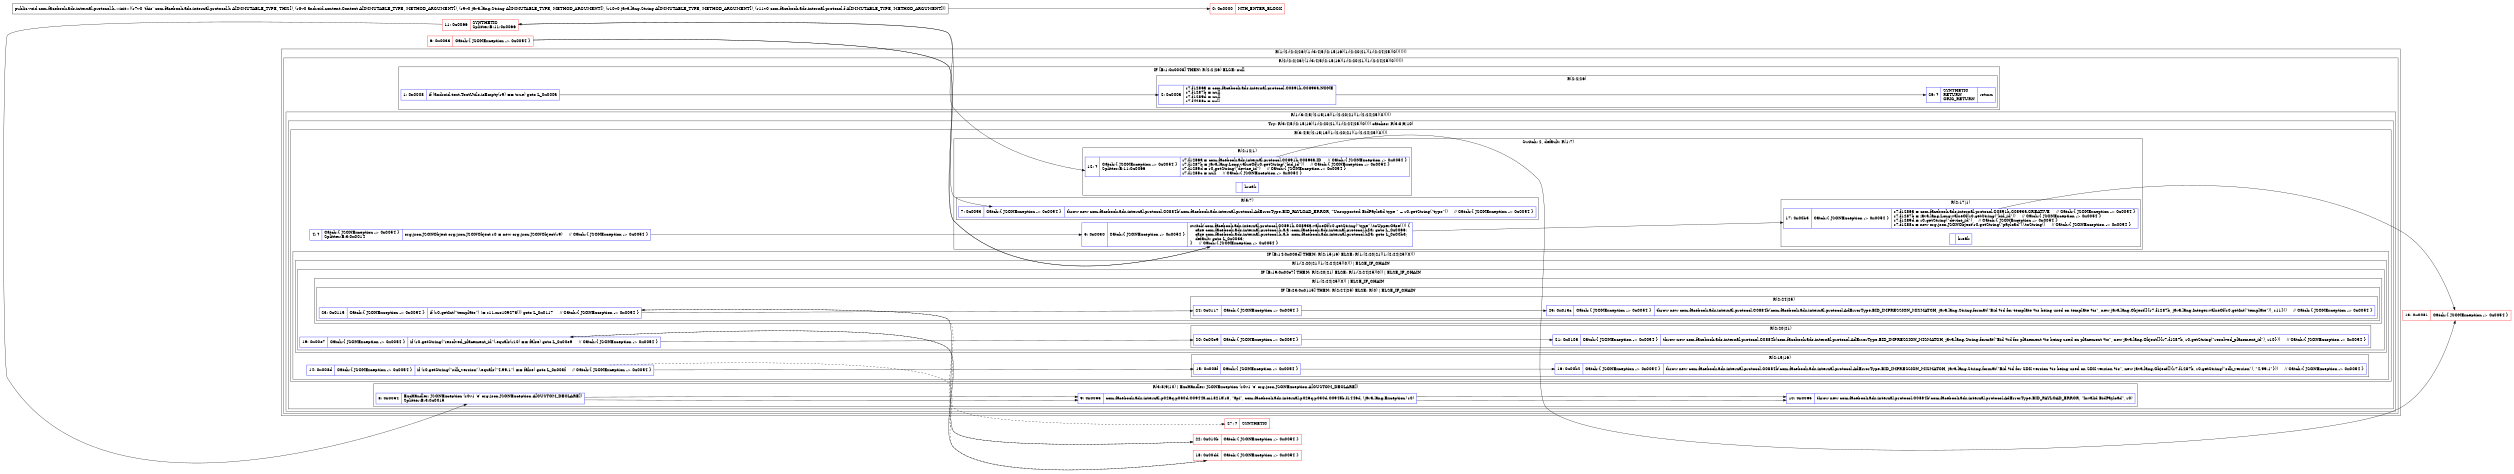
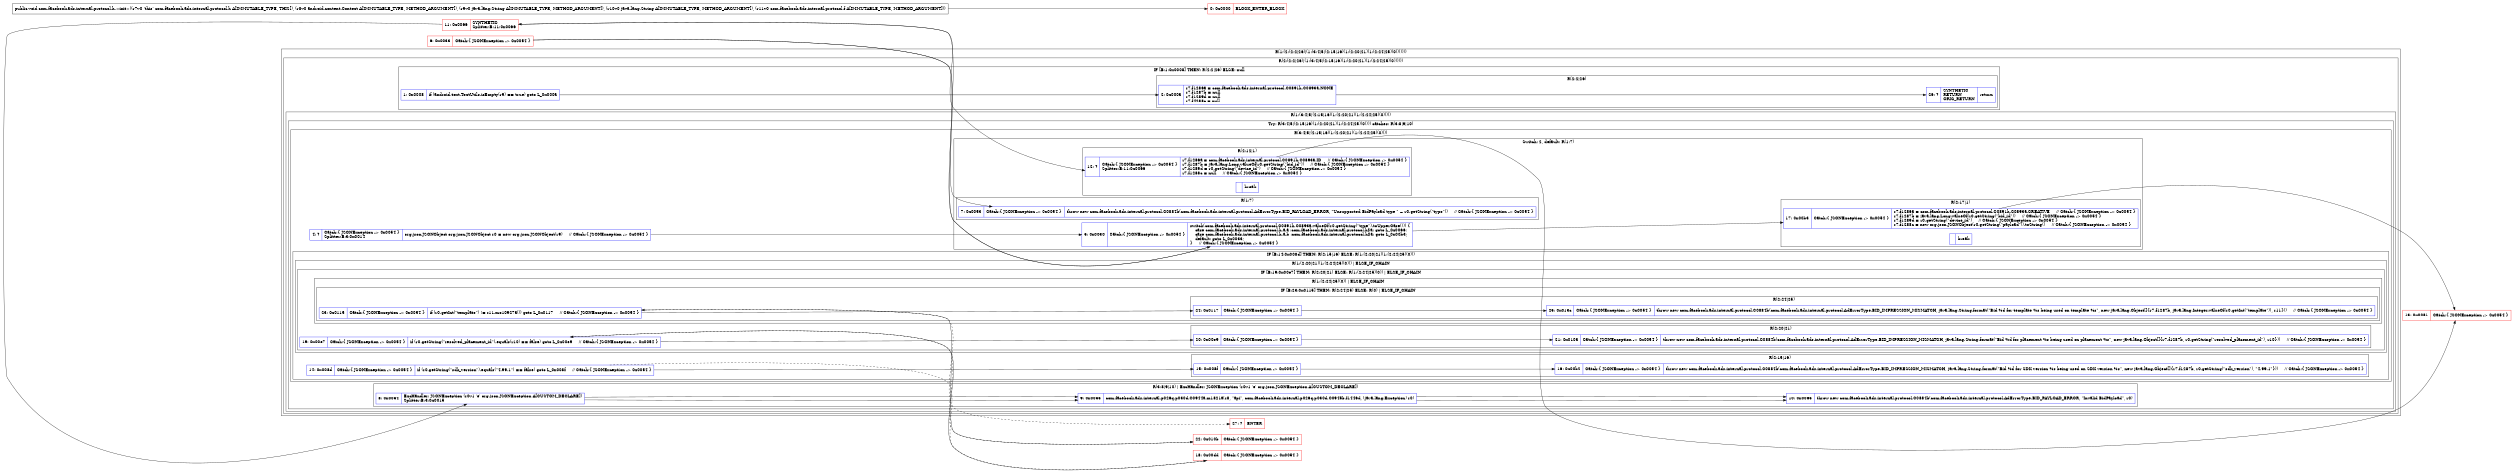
  digraph {
    rankdir=LR
    node [color=blue shape=record]
    n1 [label="{2\:\ 0x000a|r7.f1286a = com.facebook.ads.internal.protocol.C0891h.C0893a.NONE\lr7.f1287b = null\lr7.f1289d = null\lr7.f4288c = null\l}"]
    n2 [label="{26\:\ ?|SYNTHETIC\lRETURN\lORIG_RETURN\l|return\l}"]
    n3 [label="{1\:\ 0x0008|if (android.text.TextUtils.isEmpty(r9) == true) goto L_0x000a\l}"]
    n4 [label="{12\:\ ?|Catch:\{ JSONException \-\> 0x0054 \}\lSplitter:B:11:0x0066\l|r7.f1286a = com.facebook.ads.internal.protocol.C0891h.C0893a.ID     \/\/ Catch:\{ JSONException \-\> 0x0054 \}\lr7.f1287b = java.lang.Long.valueOf(r0.getString(\"bid_id\"))     \/\/ Catch:\{ JSONException \-\> 0x0054 \}\lr7.f1289d = r0.getString(\"device_id\")     \/\/ Catch:\{ JSONException \-\> 0x0054 \}\lr7.f1288c = null     \/\/ Catch:\{ JSONException \-\> 0x0054 \}\l}"]
    n5 [label="{|break\l}"]
    n6 [label="{17\:\ 0x00b3|Catch:\{ JSONException \-\> 0x0054 \}\l|r7.f1286a = com.facebook.ads.internal.protocol.C0891h.C0893a.CREATIVE     \/\/ Catch:\{ JSONException \-\> 0x0054 \}\lr7.f1287b = java.lang.Long.valueOf(r0.getString(\"bid_id\"))     \/\/ Catch:\{ JSONException \-\> 0x0054 \}\lr7.f1289d = r0.getString(\"device_id\")     \/\/ Catch:\{ JSONException \-\> 0x0054 \}\lr7.f1288c = new org.json.JSONObject(r0.getString(\"payload\")).toString()     \/\/ Catch:\{ JSONException \-\> 0x0054 \}\l}"]
    n7 [label="{|break\l}"]
    n8 [label="{7\:\ 0x0053|Catch:\{ JSONException \-\> 0x0054 \}\l|throw new com.facebook.ads.internal.protocol.C0884b(com.facebook.ads.internal.protocol.AdErrorType.BID_PAYLOAD_ERROR, \"Unsupported BidPayload type \" + r0.getString(\"type\"))     \/\/ Catch:\{ JSONException \-\> 0x0054 \}\l}"]
    n9 [label="{5\:\ 0x0030|Catch:\{ JSONException \-\> 0x0054 \}\l|switch(com.facebook.ads.internal.protocol.C0891h.C0893a.valueOf(r0.getString(\"type\").toUpperCase())) \{\l    case com.facebook.ads.internal.protocol.h.a.a :com.facebook.ads.internal.protocol.h$a: goto L_0x0066;\l    case com.facebook.ads.internal.protocol.h.a.b :com.facebook.ads.internal.protocol.h$a: goto L_0x00b3;\l    default: goto L_0x0033;\l\}     \/\/ Catch:\{ JSONException \-\> 0x0054 \}\l}"]
    n10 [label="{15\:\ 0x008f|Catch:\{ JSONException \-\> 0x0054 \}\l}"]
    n11 [label="{16\:\ 0x00b2|Catch:\{ JSONException \-\> 0x0054 \}\l|throw new com.facebook.ads.internal.protocol.C0884b(com.facebook.ads.internal.protocol.AdErrorType.BID_IMPRESSION_MISMATCH, java.lang.String.format(\"Bid %d for SDK version %s being used on SDK version %s\", new java.lang.Object[]\{r7.f1287b, r0.getString(\"sdk_version\"), \"4.99.1\"\}))     \/\/ Catch:\{ JSONException \-\> 0x0054 \}\l}"]
    n12 [label="{20\:\ 0x00e9|Catch:\{ JSONException \-\> 0x0054 \}\l}"]
    n13 [label="{21\:\ 0x010a|Catch:\{ JSONException \-\> 0x0054 \}\l|throw new com.facebook.ads.internal.protocol.C0884b(com.facebook.ads.internal.protocol.AdErrorType.BID_IMPRESSION_MISMATCH, java.lang.String.format(\"Bid %d for placement %s being used on placement %s\", new java.lang.Object[]\{r7.f1287b, r0.getString(\"resolved_placement_id\"), r10\}))     \/\/ Catch:\{ JSONException \-\> 0x0054 \}\l}"]
    n14 [label="{24\:\ 0x0117|Catch:\{ JSONException \-\> 0x0054 \}\l}"]
    n15 [label="{25\:\ 0x013c|Catch:\{ JSONException \-\> 0x0054 \}\l|throw new com.facebook.ads.internal.protocol.C0884b(com.facebook.ads.internal.protocol.AdErrorType.BID_IMPRESSION_MISMATCH, java.lang.String.format(\"Bid %d for template %s being used on template %s\", new java.lang.Object[]\{r7.f1287b, java.lang.Integer.valueOf(r0.getInt(\"template\")), r11\}))     \/\/ Catch:\{ JSONException \-\> 0x0054 \}\l}"]
    n16 [label="{23\:\ 0x0115|Catch:\{ JSONException \-\> 0x0054 \}\l|if (r0.getInt(\"template\") != r11.mo10927a()) goto L_0x0117     \/\/ Catch:\{ JSONException \-\> 0x0054 \}\l}"]
    n17 [label="{19\:\ 0x00e7|Catch:\{ JSONException \-\> 0x0054 \}\l|if (r0.getString(\"resolved_placement_id\").equals(r10) == false) goto L_0x00e9     \/\/ Catch:\{ JSONException \-\> 0x0054 \}\l}"]
    n18 [label="{14\:\ 0x008d|Catch:\{ JSONException \-\> 0x0054 \}\l|if (r0.getString(\"sdk_version\").equals(\"4.99.1\") == false) goto L_0x008f     \/\/ Catch:\{ JSONException \-\> 0x0054 \}\l}"]
    n19 [label="{4\:\ ?|Catch:\{ JSONException \-\> 0x0054 \}\lSplitter:B:3:0x0014\l|org.json.JSONObject org.json.JSONObject r0 = new org.json.JSONObject(r9)     \/\/ Catch:\{ JSONException \-\> 0x0054 \}\l}"]
    n20 [label="{8\:\ 0x0054|ExcHandler: JSONException (r0v1 'e' org.json.JSONException A[CUSTOM_DECLARE])\lSplitter:B:3:0x0015\l}"]
    n21 [label="{9\:\ 0x0055|com.facebook.ads.internal.p026q.p030d.C0944a.m1821a(r8, \"api\", com.facebook.ads.internal.p026q.p030d.C0945b.f1446d, (java.lang.Exception) r0)\l}"]
    n22 [label="{10\:\ 0x0065|throw new com.facebook.ads.internal.protocol.C0884b(com.facebook.ads.internal.protocol.AdErrorType.BID_PAYLOAD_ERROR, \"Invalid BidPayload\", r0)\l}"]
    n23 [color=red label="{13\:\ 0x0081|Catch:\{ JSONException \-\> 0x0054 \}\l}"]
    n24 [color=red label="{11\:\ 0x0066|SYNTHETIC\lSplitter:B:11:0x0066\l}"]
-   n25 [color=red label="{27\:\ ?|SYNTHETIC\l}"]
+   n25 [color=red label="{27\:\ ?|ENTER\l}"]
    n26 [color=red label="{22\:\ 0x010b|Catch:\{ JSONException \-\> 0x0054 \}\l}"]
    n27 [color=red label="{18\:\ 0x00dd|Catch:\{ JSONException \-\> 0x0054 \}\l}"]
    n28 [color=red label="{6\:\ 0x0033|Catch:\{ JSONException \-\> 0x0054 \}\l}"]
-   n29 [color=red label="{0\:\ 0x0000|MTH_ENTER_BLOCK\l}"]
+   n29 [color=red label="{0\:\ 0x0000|BLOCK_ENTER_BLOCK\l}"]
    n30 [label="{public void com.facebook.ads.internal.protocol.h.\<init\>((r7v0 'this' com.facebook.ads.internal.protocol.h A[IMMUTABLE_TYPE, THIS]), (r8v0 android.content.Context A[IMMUTABLE_TYPE, METHOD_ARGUMENT]), (r9v0 java.lang.String A[IMMUTABLE_TYPE, METHOD_ARGUMENT]), (r10v0 java.lang.String A[IMMUTABLE_TYPE, METHOD_ARGUMENT]), (r11v0 com.facebook.ads.internal.protocol.f A[IMMUTABLE_TYPE, METHOD_ARGUMENT])) }" color=""]
    subgraph cluster_1 {
      label="R(1:(2:(2:2|26)|(1:(3:4|5|(2:15|16)(1:(2:20|21)(1:(2:24|25)(0)))))))"
      subgraph cluster_2 {
        label="R(2:(2:2|26)|(1:(3:4|5|(2:15|16)(1:(2:20|21)(1:(2:24|25)(0))))))"
        subgraph cluster_3 {
          label="IF [B:1:0x0008] THEN: R(2:2|26) ELSE: null"
          n3
          subgraph cluster_4 {
            label="R(2:2|26)"
            n1
            n2
          }
        }
        subgraph cluster_5 {
          label="R(1:(3:4|5|(2:15|16)(1:(2:20|21)(1:(2:24|25)(0)))))"
          subgraph cluster_6 {
            label="Try: R(3:4|5|(2:15|16)(1:(2:20|21)(1:(2:24|25)(0)))) catches: R(3:8|9|10)"
            subgraph cluster_7 {
              label="R(3:4|5|(2:15|16)(1:(2:20|21)(1:(2:24|25)(0))))"
              n19
              subgraph cluster_8 {
                label="Switch: 2, default: R(1:7)"
                n9
                subgraph cluster_9 {
                  label="R(2:12|1)"
                  n4
                  n5
                }
                subgraph cluster_10 {
                  label="R(2:17|1)"
                  n6
                  n7
                }
                subgraph cluster_11 {
-                 label="R(5:7)"
+                 label="R(1:7)"
                  n8
                }
              }
              subgraph cluster_12 {
                label="IF [B:14:0x008d] THEN: R(2:15|16) ELSE: R(1:(2:20|21)(1:(2:24|25)(0)))"
                n18
                subgraph cluster_13 {
                  label="R(2:15|16)"
                  n10
                  n11
                }
                subgraph cluster_14 {
                  label="R(1:(2:20|21)(1:(2:24|25)(0))) | ELSE_IF_CHAIN\l"
                  subgraph cluster_15 {
                    label="IF [B:19:0x00e7] THEN: R(2:20|21) ELSE: R(1:(2:24|25)(0)) | ELSE_IF_CHAIN\l"
                    n17
                    subgraph cluster_16 {
                      label="R(2:20|21)"
                      n12
                      n13
                    }
                    subgraph cluster_17 {
                      label="R(1:(2:24|25)(0)) | ELSE_IF_CHAIN\l"
                      subgraph cluster_18 {
                        label="IF [B:23:0x0115] THEN: R(2:24|25) ELSE: R(0) | ELSE_IF_CHAIN\l"
                        n16
                        subgraph cluster_19 {
                          label="R(2:24|25)"
                          n14
                          n15
                        }
                        subgraph cluster_20 {
                          label="R(0)"
                        }
                      }
                    }
                  }
                }
              }
            }
            subgraph cluster_21 {
              label="R(3:8|9|10) | ExcHandler: JSONException (r0v1 'e' org.json.JSONException A[CUSTOM_DECLARE])\l"
              n20
              n21
              n22
            }
          }
        }
      }
    }
    subgraph cluster_22 {
      label="R(3:8|9|10) | ExcHandler: JSONException (r0v1 'e' org.json.JSONException A[CUSTOM_DECLARE])\l"
    }
    n1 -> n2
    n3 -> n1
    n4 -> n23
    n6 -> n23
    n9 -> n6
    n9 -> n24
    n10 -> n11
    n12 -> n13
    n14 -> n15
    n16 -> n14
    n16 -> n25 [style=dashed]
    n17 -> n12
    n17 -> n26 [style=dashed]
    n18 -> n10
    n18 -> n27 [style=dashed]
    n19 -> n9
    n20 -> n21
    n20 -> n21
    n21 -> n22
    n21 -> n22
    n24 -> n4
    n24 -> n20
    n26 -> n16
    n27 -> n17
    n28 -> n8
    n28 -> n9
    n30 -> n29
  }
